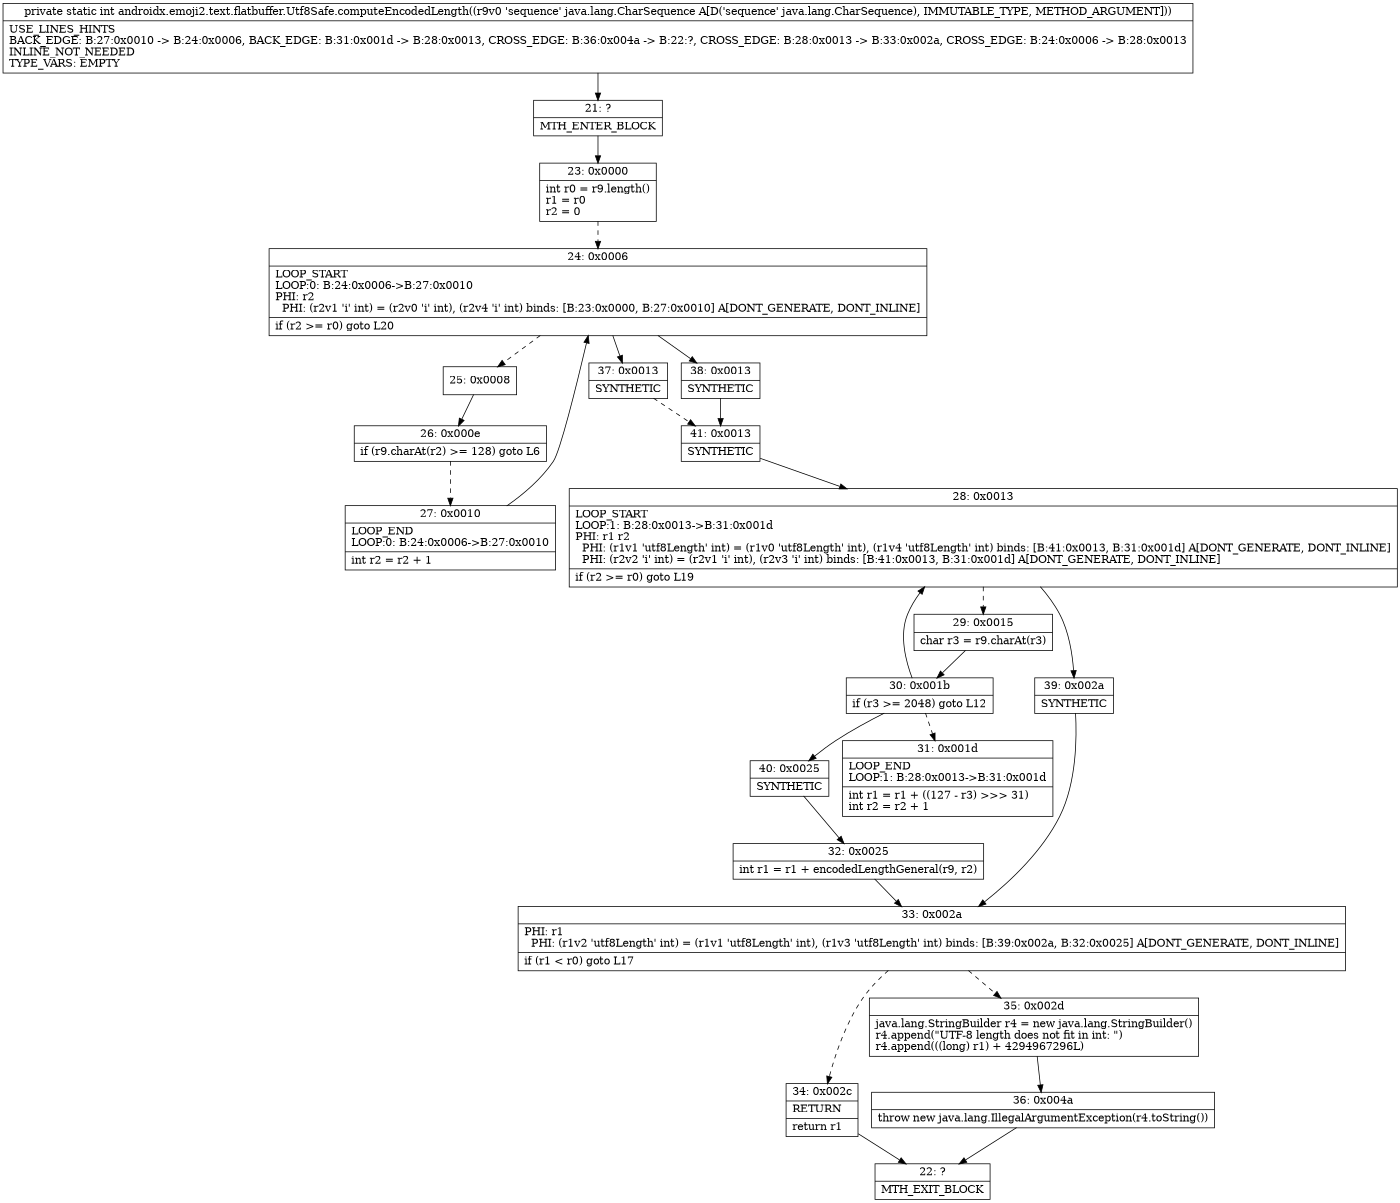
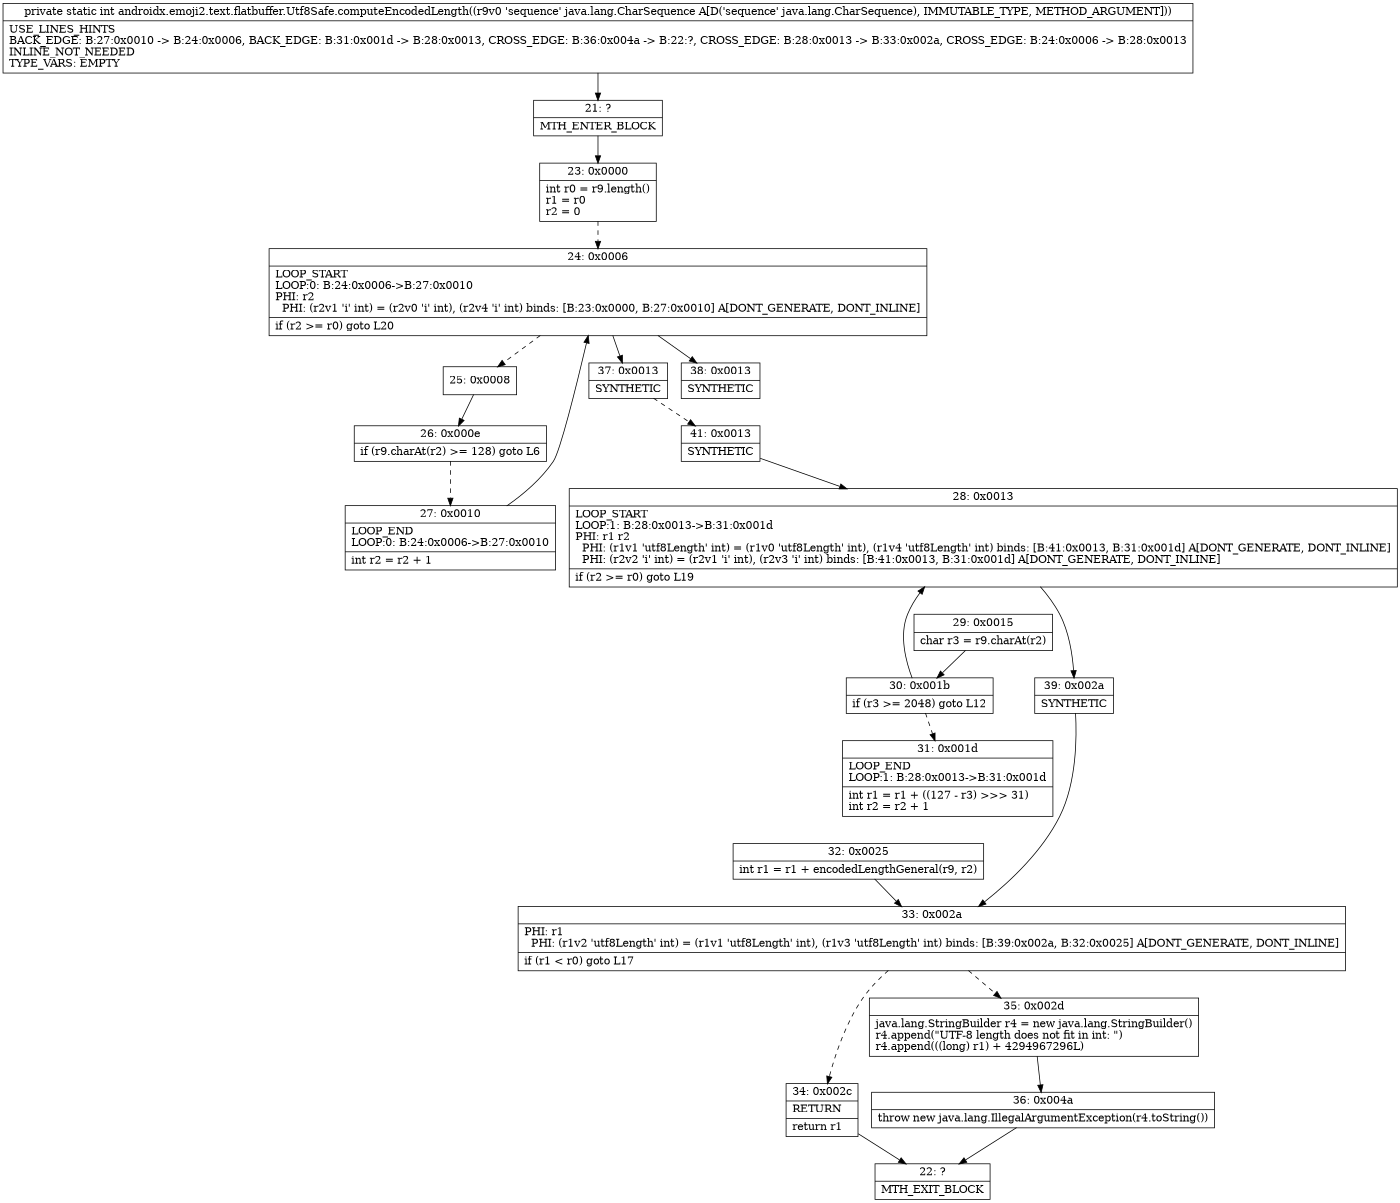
  digraph {
    node [shape=record]
    n1 [label="{21\:\ ?|MTH_ENTER_BLOCK\l}"]
    n2 [label="{23\:\ 0x0000|int r0 = r9.length()\lr1 = r0\lr2 = 0\l}"]
    n3 [label="{24\:\ 0x0006|LOOP_START\lLOOP:0: B:24:0x0006\-\>B:27:0x0010\lPHI: r2 \l  PHI: (r2v1 'i' int) = (r2v0 'i' int), (r2v4 'i' int) binds: [B:23:0x0000, B:27:0x0010] A[DONT_GENERATE, DONT_INLINE]\l|if (r2 \>= r0) goto L20\l}"]
    n4 [label="{25\:\ 0x0008}"]
    n5 [label="{37\:\ 0x0013|SYNTHETIC\l}"]
    n6 [label="{38\:\ 0x0013|SYNTHETIC\l}"]
    n7 [label="{26\:\ 0x000e|if (r9.charAt(r2) \>= 128) goto L6\l}"]
    n8 [label="{41\:\ 0x0013|SYNTHETIC\l}"]
    n9 [label="{27\:\ 0x0010|LOOP_END\lLOOP:0: B:24:0x0006\-\>B:27:0x0010\l|int r2 = r2 + 1\l}"]
    n10 [label="{28\:\ 0x0013|LOOP_START\lLOOP:1: B:28:0x0013\-\>B:31:0x001d\lPHI: r1 r2 \l  PHI: (r1v1 'utf8Length' int) = (r1v0 'utf8Length' int), (r1v4 'utf8Length' int) binds: [B:41:0x0013, B:31:0x001d] A[DONT_GENERATE, DONT_INLINE]\l  PHI: (r2v2 'i' int) = (r2v1 'i' int), (r2v3 'i' int) binds: [B:41:0x0013, B:31:0x001d] A[DONT_GENERATE, DONT_INLINE]\l|if (r2 \>= r0) goto L19\l}"]
-   n11 [label="{29\:\ 0x0015|char r3 = r9.charAt(r3)\l}"]
+   n11 [label="{29\:\ 0x0015|char r3 = r9.charAt(r2)\l}"]
    n12 [label="{39\:\ 0x002a|SYNTHETIC\l}"]
    n13 [label="{30\:\ 0x001b|if (r3 \>= 2048) goto L12\l}"]
    n14 [label="{33\:\ 0x002a|PHI: r1 \l  PHI: (r1v2 'utf8Length' int) = (r1v1 'utf8Length' int), (r1v3 'utf8Length' int) binds: [B:39:0x002a, B:32:0x0025] A[DONT_GENERATE, DONT_INLINE]\l|if (r1 \< r0) goto L17\l}"]
    n15 [label="{31\:\ 0x001d|LOOP_END\lLOOP:1: B:28:0x0013\-\>B:31:0x001d\l|int r1 = r1 + ((127 \- r3) \>\>\> 31)\lint r2 = r2 + 1\l}"]
-   n16 [label="{40\:\ 0x0025|SYNTHETIC\l}"]
    n17 [label="{32\:\ 0x0025|int r1 = r1 + encodedLengthGeneral(r9, r2)\l}"]
    n18 [label="{34\:\ 0x002c|RETURN\l|return r1\l}"]
    n19 [label="{35\:\ 0x002d|java.lang.StringBuilder r4 = new java.lang.StringBuilder()\lr4.append(\"UTF\-8 length does not fit in int: \")\lr4.append(((long) r1) + 4294967296L)\l}"]
    n20 [label="{22\:\ ?|MTH_EXIT_BLOCK\l}"]
    n21 [label="{36\:\ 0x004a|throw new java.lang.IllegalArgumentException(r4.toString())\l}"]
    n22 [label="{private static int androidx.emoji2.text.flatbuffer.Utf8Safe.computeEncodedLength((r9v0 'sequence' java.lang.CharSequence A[D('sequence' java.lang.CharSequence), IMMUTABLE_TYPE, METHOD_ARGUMENT]))  | USE_LINES_HINTS\lBACK_EDGE: B:27:0x0010 \-\> B:24:0x0006, BACK_EDGE: B:31:0x001d \-\> B:28:0x0013, CROSS_EDGE: B:36:0x004a \-\> B:22:?, CROSS_EDGE: B:28:0x0013 \-\> B:33:0x002a, CROSS_EDGE: B:24:0x0006 \-\> B:28:0x0013\lINLINE_NOT_NEEDED\lTYPE_VARS: EMPTY\l}"]
    n1 -> n2
    n2 -> n3 [style=dashed]
    n3 -> n4 [style=dashed]
    n3 -> n5
    n3 -> n6
    n4 -> n7
    n5 -> n8 [style=dashed]
-   n6 -> n8
    n7 -> n9 [style=dashed]
    n8 -> n10
    n9 -> n3
-   n10 -> n11 [style=dashed]
    n10 -> n12
    n11 -> n13
    n12 -> n14
    n13 -> n10
    n13 -> n15 [style=dashed]
-   n13 -> n16
    n14 -> n18 [style=dashed]
    n14 -> n19 [style=dashed]
-   n16 -> n17
    n17 -> n14
    n18 -> n20
    n19 -> n21
    n21 -> n20
    n22 -> n1
  }
